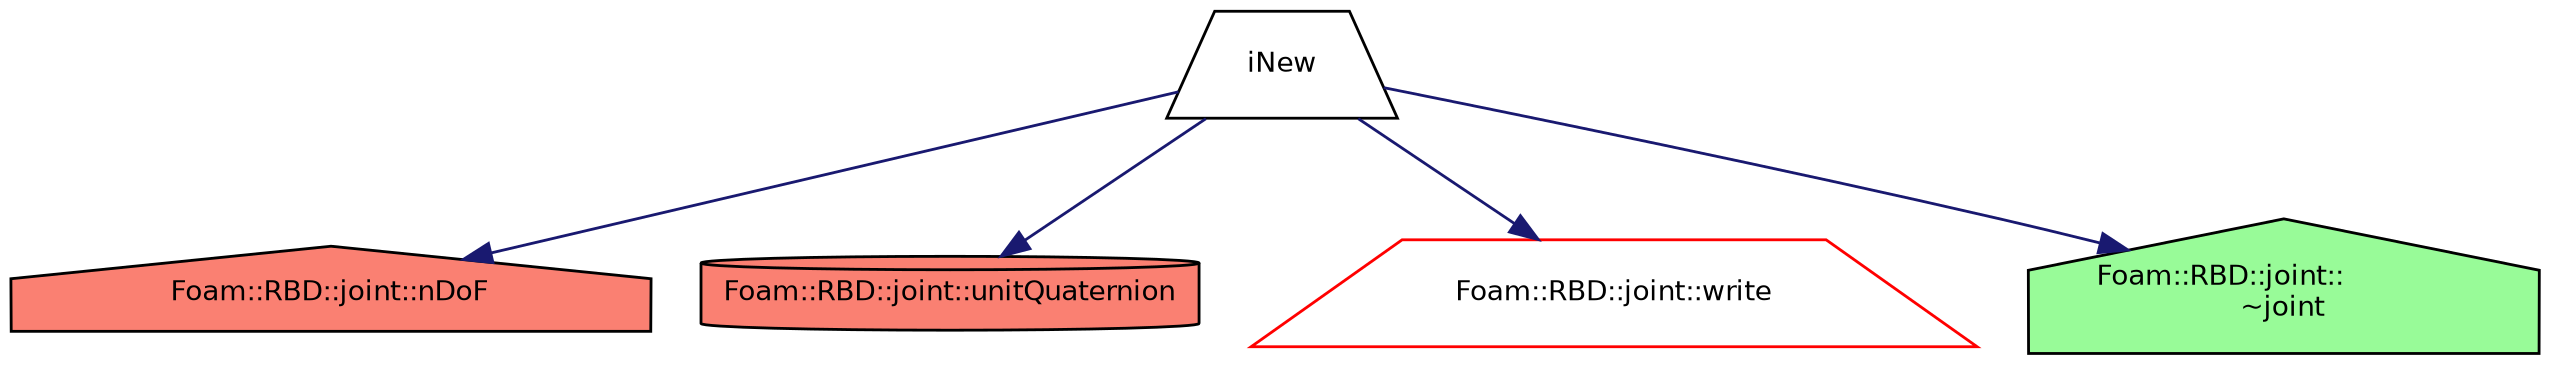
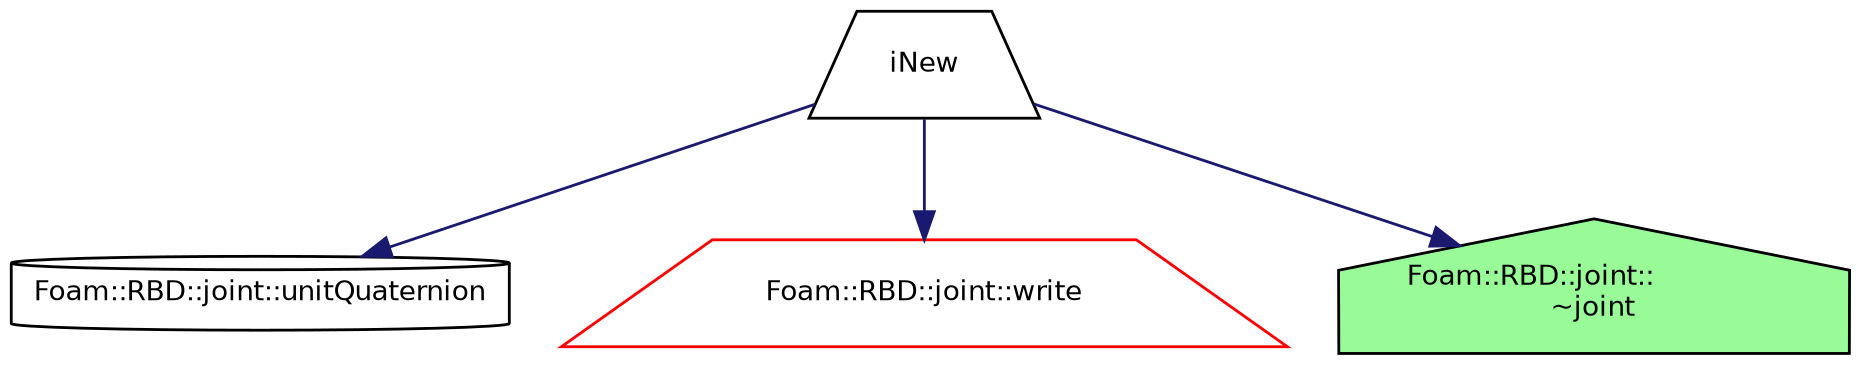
  digraph {
    rankdir=TB
    node [color=black fillcolor=white fontname=Helvetica fontsize=10 shape=trapezium style=filled]
    edge [color=midnightblue fontname=Helvetica fontsize=10 labelfontname=Helvetica labelfontsize=10 style=solid]
    n1 [fontcolor=black height=0.2 label=iNew width=0.4]
-   n2 [fillcolor=salmon height=0.2 label="Foam::RBD::joint::nDoF" shape=house width=0.4]
-   n3 [fillcolor=salmon height=0.2 label="Foam::RBD::joint::unitQuaternion" shape=cylinder width=0.4]
+   n3 [height=0.2 label="Foam::RBD::joint::unitQuaternion" shape=cylinder width=0.4]
    n4 [color=red height=0.2 label="Foam::RBD::joint::write" width=0.4]
    n5 [fillcolor=palegreen height=0.2 label="Foam::RBD::joint::\l~joint" shape=house width=0.4]
-   n1 -> n2
    n1 -> n3
    n1 -> n4
    n1 -> n5
  }
